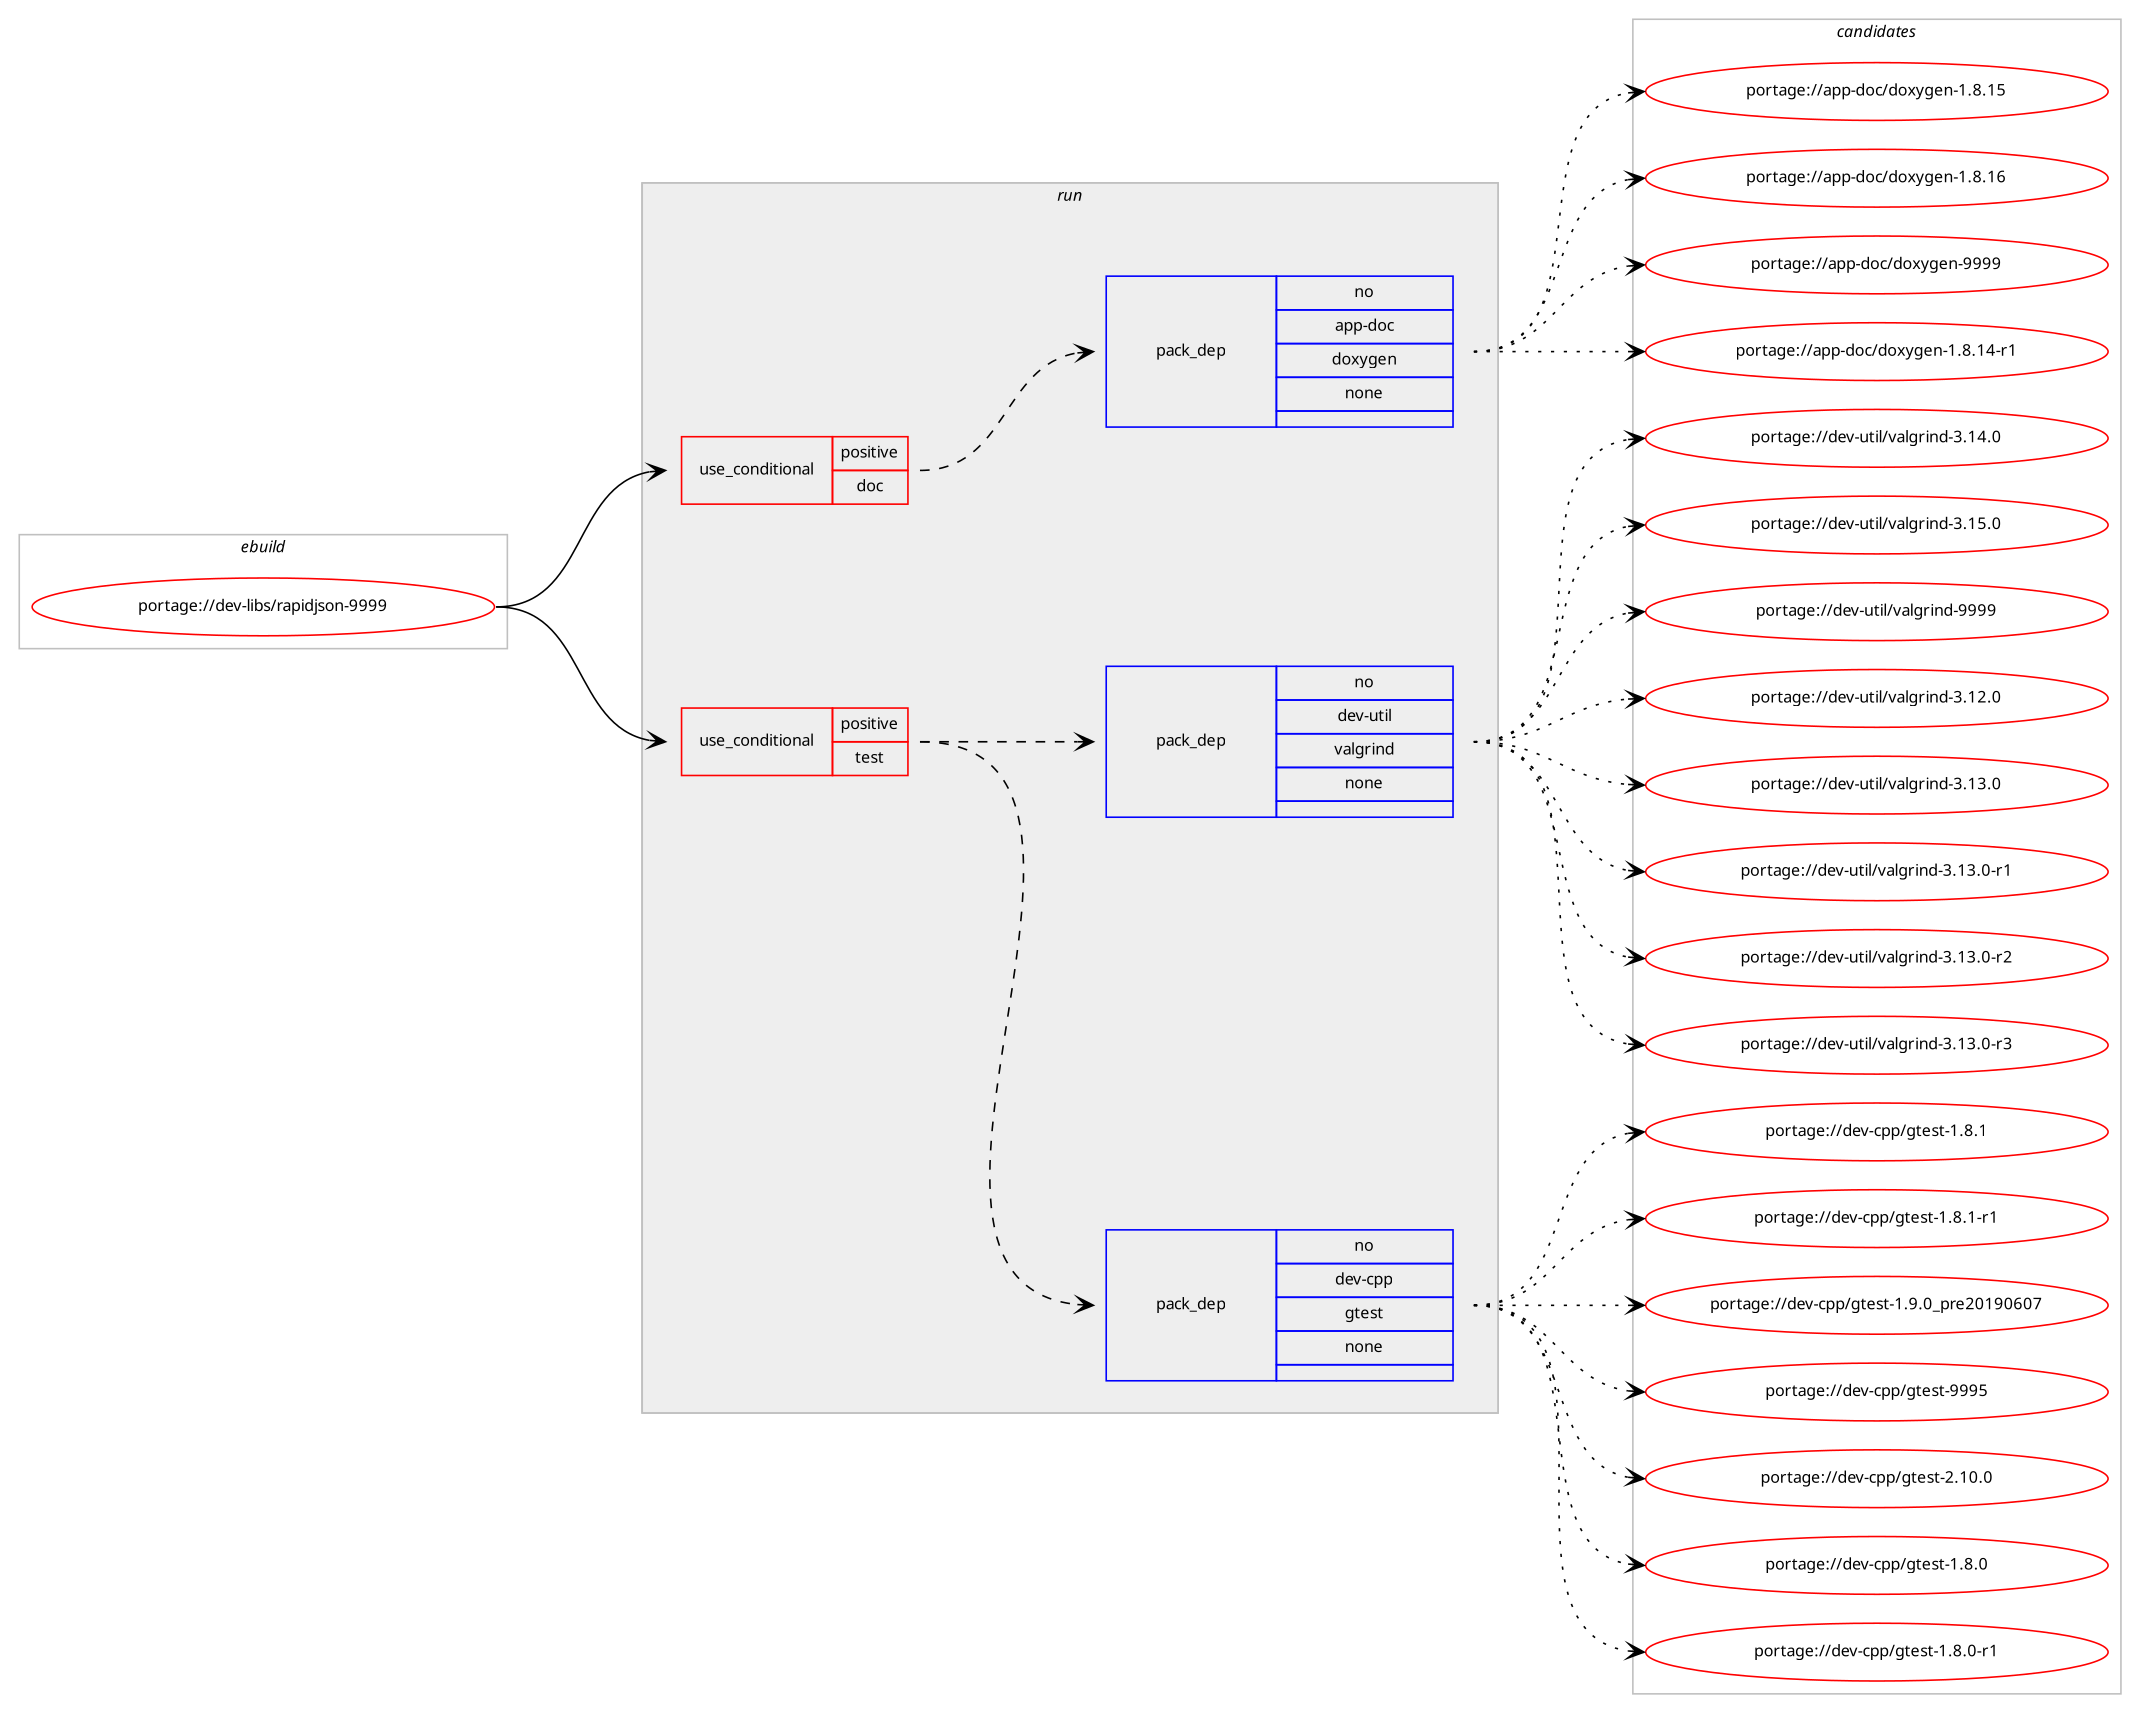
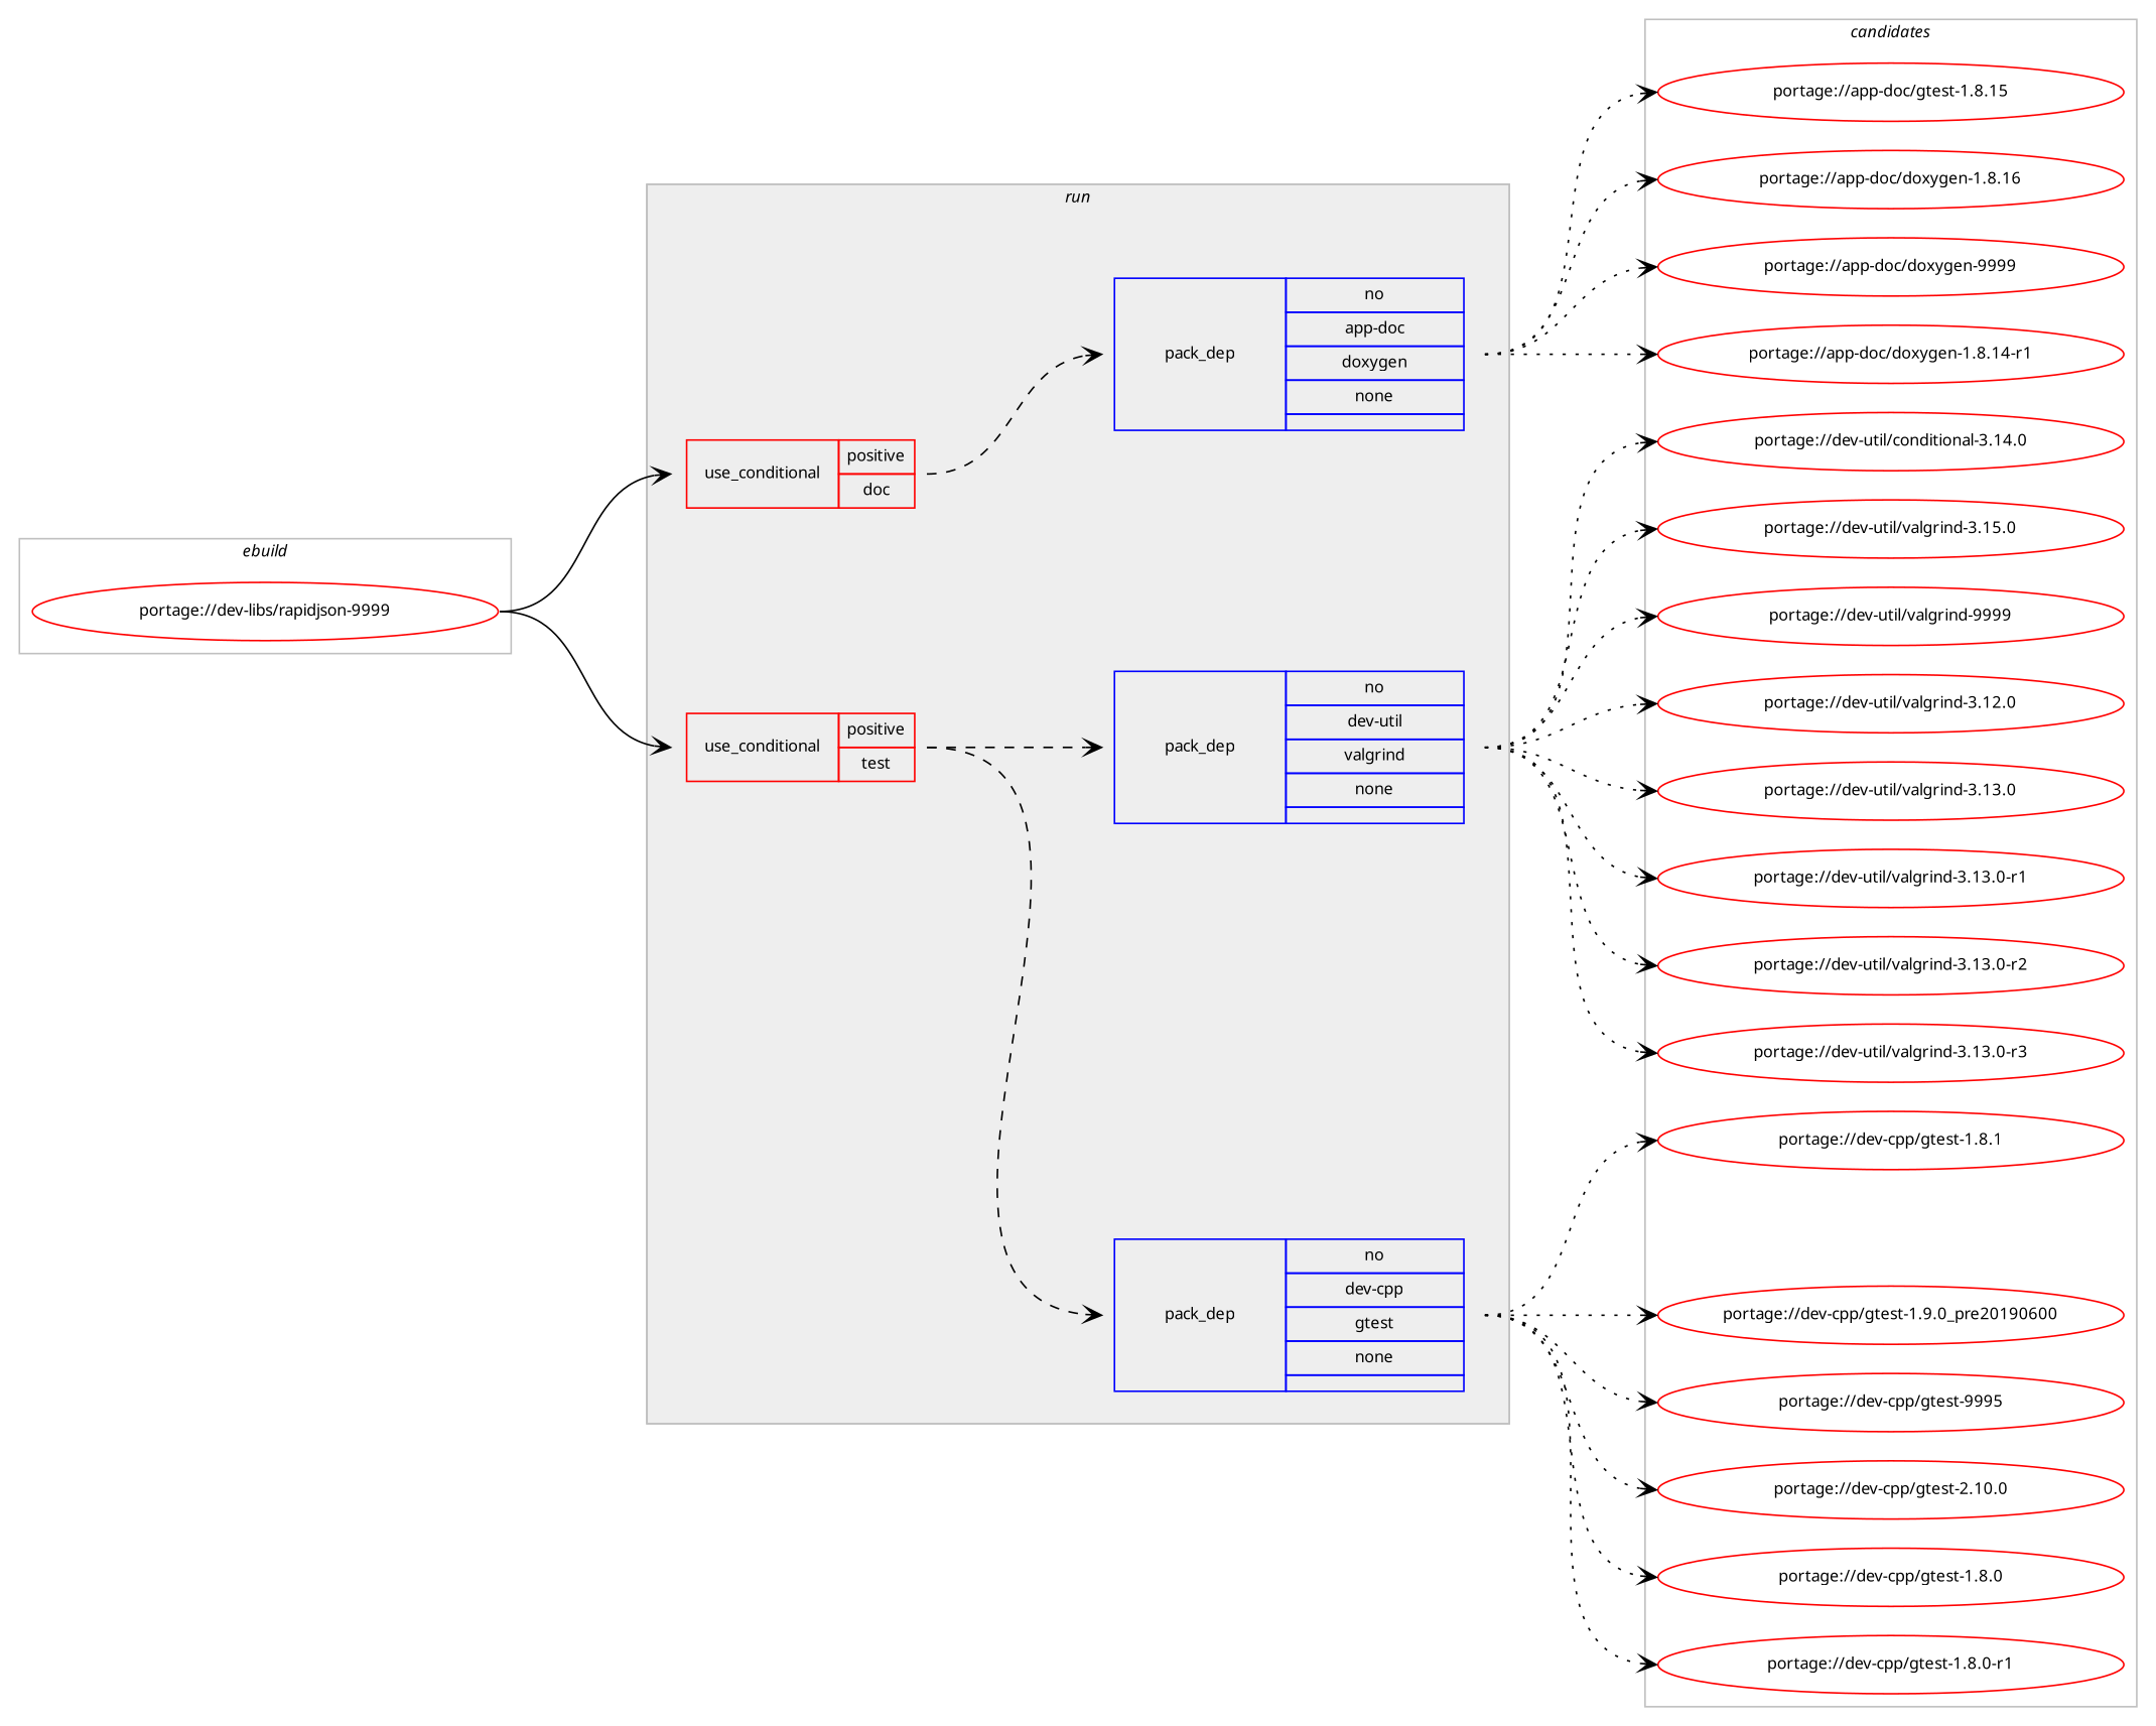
  digraph {
    compound=true
    concentrate=true
    fontname="Noto Sans"
    fontsize=10
    newrank=true
    rankdir=LR
    ranksep=1.5
    node [color=red fontname="Noto Sans" fontsize=10]
    edge [arrowhead=vee fontname="Noto Sans" headport=w style=dotted tailport=e weight=100]
    n1 [label="portage://dev-libs/rapidjson-9999" width=4]
    n2 [color=blue label=<<TABLE BORDER="0" CELLBORDER="1" CELLSPACING="0" CELLPADDING="4" WIDTH="220"><TR><TD ROWSPAN="6" CELLPADDING="30">pack_dep</TD></TR><TR><TD WIDTH="110">no</TD></TR><TR><TD>app-doc</TD></TR><TR><TD>doxygen</TD></TR><TR><TD>none</TD></TR><TR><TD></TD></TR></TABLE>> shape=none]
    n3 [label=<<TABLE BORDER="0" CELLBORDER="1" CELLSPACING="0" CELLPADDING="4"><TR><TD ROWSPAN="3" CELLPADDING="10">use_conditional</TD></TR><TR><TD>positive</TD></TR><TR><TD>doc</TD></TR></TABLE>> shape=none]
    n4 [color=blue label=<<TABLE BORDER="0" CELLBORDER="1" CELLSPACING="0" CELLPADDING="4" WIDTH="220"><TR><TD ROWSPAN="6" CELLPADDING="30">pack_dep</TD></TR><TR><TD WIDTH="110">no</TD></TR><TR><TD>dev-cpp</TD></TR><TR><TD>gtest</TD></TR><TR><TD>none</TD></TR><TR><TD></TD></TR></TABLE>> shape=none]
    n5 [color=blue label=<<TABLE BORDER="0" CELLBORDER="1" CELLSPACING="0" CELLPADDING="4" WIDTH="220"><TR><TD ROWSPAN="6" CELLPADDING="30">pack_dep</TD></TR><TR><TD WIDTH="110">no</TD></TR><TR><TD>dev-util</TD></TR><TR><TD>valgrind</TD></TR><TR><TD>none</TD></TR><TR><TD></TD></TR></TABLE>> shape=none]
    n6 [label=<<TABLE BORDER="0" CELLBORDER="1" CELLSPACING="0" CELLPADDING="4"><TR><TD ROWSPAN="3" CELLPADDING="10">use_conditional</TD></TR><TR><TD>positive</TD></TR><TR><TD>test</TD></TR></TABLE>> shape=none]
    n7 [label="portage://app-doc/doxygen-1.8.14-r1" width=4]
-   n8 [label="portage://app-doc/doxygen-1.8.15" width=4]
+   n8 [label="portage://app-doc/gtest-1.8.15" width=4]
    n9 [label="portage://app-doc/doxygen-1.8.16" width=4]
    n10 [label="portage://app-doc/doxygen-9999" width=4]
    n11 [label="portage://dev-cpp/gtest-2.10.0" width=4]
    n12 [label="portage://dev-cpp/gtest-1.8.0" width=4]
    n13 [label="portage://dev-cpp/gtest-1.8.0-r1" width=4]
    n14 [label="portage://dev-cpp/gtest-1.8.1" width=4]
-   n15 [label="portage://dev-cpp/gtest-1.8.1-r1" width=4]
-   n16 [label="portage://dev-cpp/gtest-1.9.0_pre20190607" width=4]
+   n16 [label="portage://dev-cpp/gtest-1.9.0_pre20190600" width=4]
    n17 [label="portage://dev-cpp/gtest-9995" width=4]
    n18 [label="portage://dev-util/valgrind-3.12.0" width=4]
    n19 [label="portage://dev-util/valgrind-3.13.0" width=4]
    n20 [label="portage://dev-util/valgrind-3.13.0-r1" width=4]
    n21 [label="portage://dev-util/valgrind-3.13.0-r2" width=4]
    n22 [label="portage://dev-util/valgrind-3.13.0-r3" width=4]
-   n23 [label="portage://dev-util/valgrind-3.14.0" width=4]
+   n23 [label="portage://dev-util/conditional-3.14.0" width=4]
    n24 [label="portage://dev-util/valgrind-3.15.0" width=4]
    n25 [label="portage://dev-util/valgrind-9999" width=4]
    subgraph cluster_1 {
      color=gray
      label=<<i>ebuild</i>>
      rank=same
      n1
    }
    subgraph cluster_2 {
      color=gray
      label=<<i>dependencies</i>>
      subgraph cluster_3 {
        color=gray
        fillcolor="#eeeeee"
        label=<<i>compile</i>>
        style=filled
        subgraph sub_4 {
          color=gray
          fillcolor="#eeeeee"
          label=<<i>compile</i>>
          style=filled
          n3
          subgraph sub_5 {
            color=gray
            fillcolor="#eeeeee"
            label=<<i>compile</i>>
            style=filled
            n2
          }
        }
        subgraph sub_6 {
          color=gray
          fillcolor="#eeeeee"
          label=<<i>compile</i>>
          style=filled
          n6
          subgraph sub_7 {
            color=gray
            fillcolor="#eeeeee"
            label=<<i>compile</i>>
            style=filled
            n4
          }
          subgraph sub_8 {
            color=gray
            fillcolor="#eeeeee"
            label=<<i>compile</i>>
            style=filled
            n5
          }
        }
      }
      subgraph cluster_9 {
        color=gray
        fillcolor="#eeeeee"
        label=<<i>compile and run</i>>
        style=filled
      }
      subgraph cluster_10 {
        color=gray
        fillcolor="#eeeeee"
        label=<<i>run</i>>
        style=filled
      }
    }
    subgraph cluster_11 {
      color=gray
      label=<<i>candidates</i>>
      rank=same
      subgraph sub_12 {
        color=black
        label=<<i>candidates</i>>
        nodesep=1
        rank=same
        n7
        n8
        n9
        n10
      }
      subgraph sub_13 {
        color=black
        label=<<i>candidates</i>>
        nodesep=1
        rank=same
        n11
        n12
        n13
        n14
-       n15
        n16
        n17
      }
      subgraph sub_14 {
        color=black
        label=<<i>candidates</i>>
        nodesep=1
        rank=same
        n18
        n19
        n20
        n21
        n22
        n23
        n24
        n25
      }
    }
    n1 -> n3 [style=solid weight=20]
    n1 -> n6 [style=solid weight=20]
    n2 -> n7
    n2 -> n8
    n2 -> n9
    n2 -> n10
    n3 -> n2 [style=dashed weight=20]
    n4 -> n11
    n4 -> n12
    n4 -> n13
    n4 -> n14
-   n4 -> n15
    n4 -> n16
    n4 -> n17
    n5 -> n18
    n5 -> n19
    n5 -> n20
    n5 -> n21
    n5 -> n22
    n5 -> n23
    n5 -> n24
    n5 -> n25
    n6 -> n4 [style=dashed weight=20]
    n6 -> n5 [style=dashed weight=20]
  }
